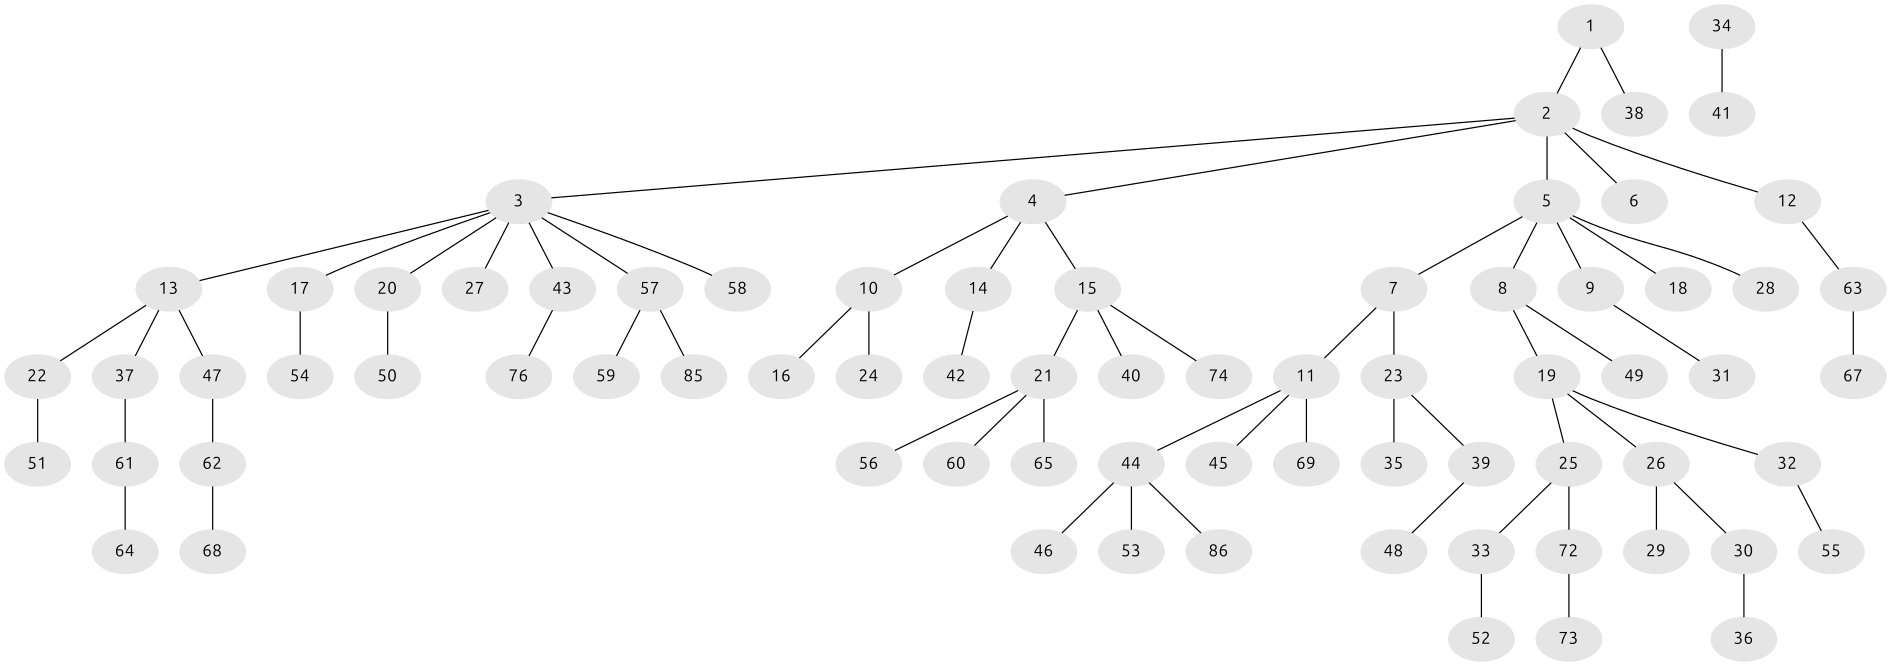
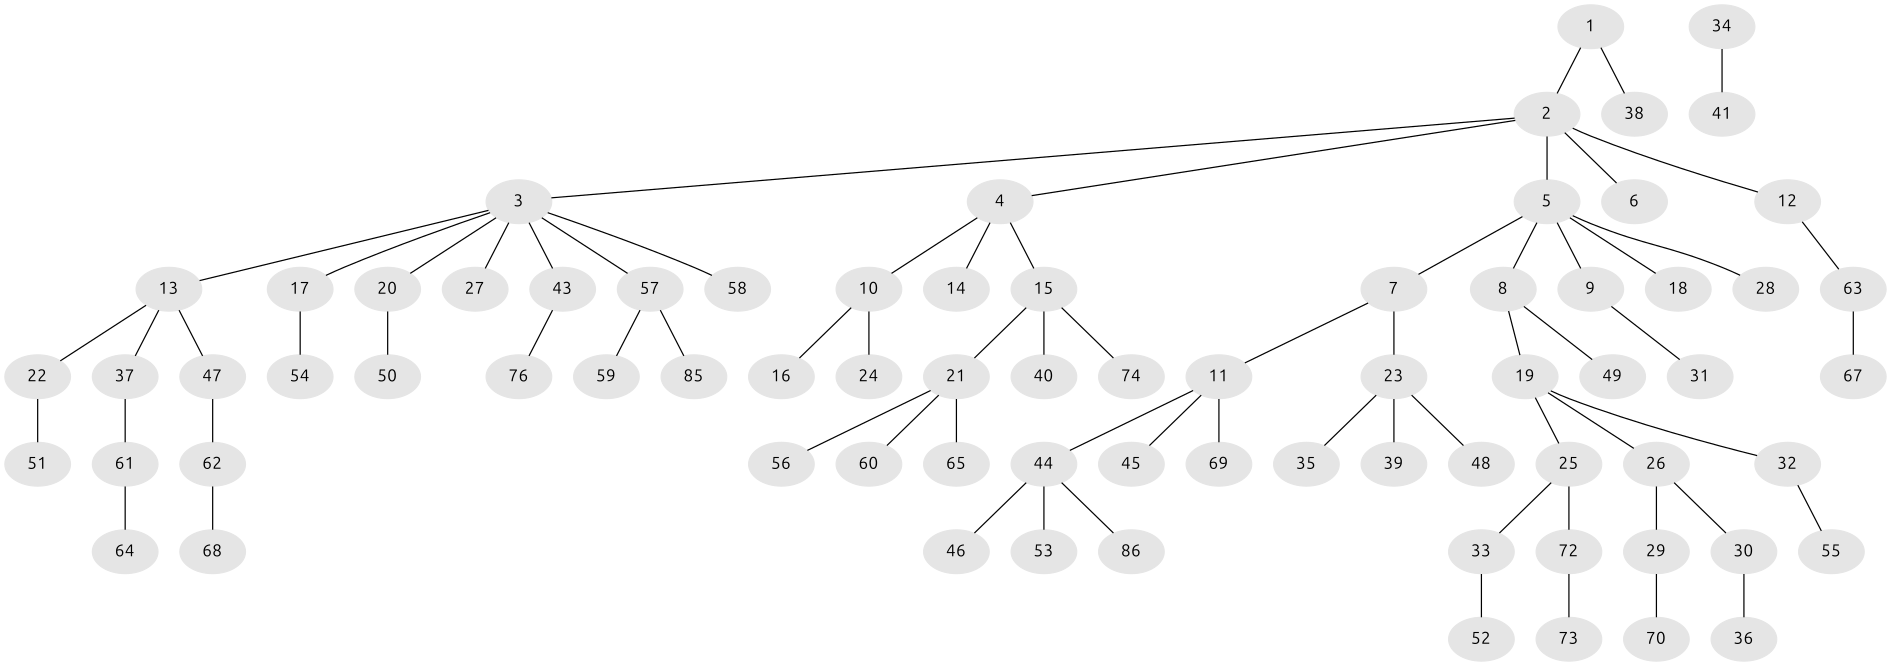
  graph {
    fontname=Ubuntu
    node [color=gray90 fontname=Ubuntu style=filled]
    edge [fontname=Ubuntu]
    1
    2
    38
    3
    4
    5
    6
    12
    13
    17
    20
    27
    43
    57
    58
    10
    14
    15
    7
    8
    9
    18
    28
    63
    22
    37
    47
    54
    50
    76
    59
    n32 [label=85]
    16
    24
-   42
    21
    40
    74
    11
    23
    19
    49
    31
    44
    45
    69
    35
    39
    48
    25
    26
    32
    46
    53
    n55 [label=86]
    67
    51
    61
    62
    34
    41
    56
    60
    65
    33
    72
    29
    30
    55
    52
    73
+   70
    36
    64
    68
    1 -- 2
    1 -- 38
    2 -- 3
    2 -- 4
    2 -- 5
    2 -- 6
    2 -- 12
    3 -- 13
    3 -- 17
    3 -- 20
    3 -- 27
    3 -- 43
    3 -- 57
    3 -- 58
    4 -- 10
    4 -- 14
    4 -- 15
    5 -- 7
    5 -- 8
    5 -- 9
    5 -- 18
    5 -- 28
    12 -- 63
    13 -- 22
    13 -- 37
    13 -- 47
    17 -- 54
    20 -- 50
    43 -- 76
    57 -- 59
    57 -- n32
    10 -- 16
    10 -- 24
-   14 -- 42
    15 -- 21
    15 -- 40
    15 -- 74
    7 -- 11
    7 -- 23
    8 -- 19
    8 -- 49
    9 -- 31
    63 -- 67
    22 -- 51
    37 -- 61
    47 -- 62
    21 -- 56
    21 -- 60
    21 -- 65
    11 -- 44
    11 -- 45
    11 -- 69
    23 -- 35
    23 -- 39
-   39 -- 48
+   23 -- 48
    19 -- 25
    19 -- 26
    19 -- 32
    44 -- 46
    44 -- 53
    44 -- n55
    25 -- 33
    25 -- 72
    26 -- 29
    26 -- 30
    32 -- 55
    61 -- 64
    62 -- 68
    34 -- 41
    33 -- 52
    72 -- 73
+   29 -- 70
    30 -- 36
  }
